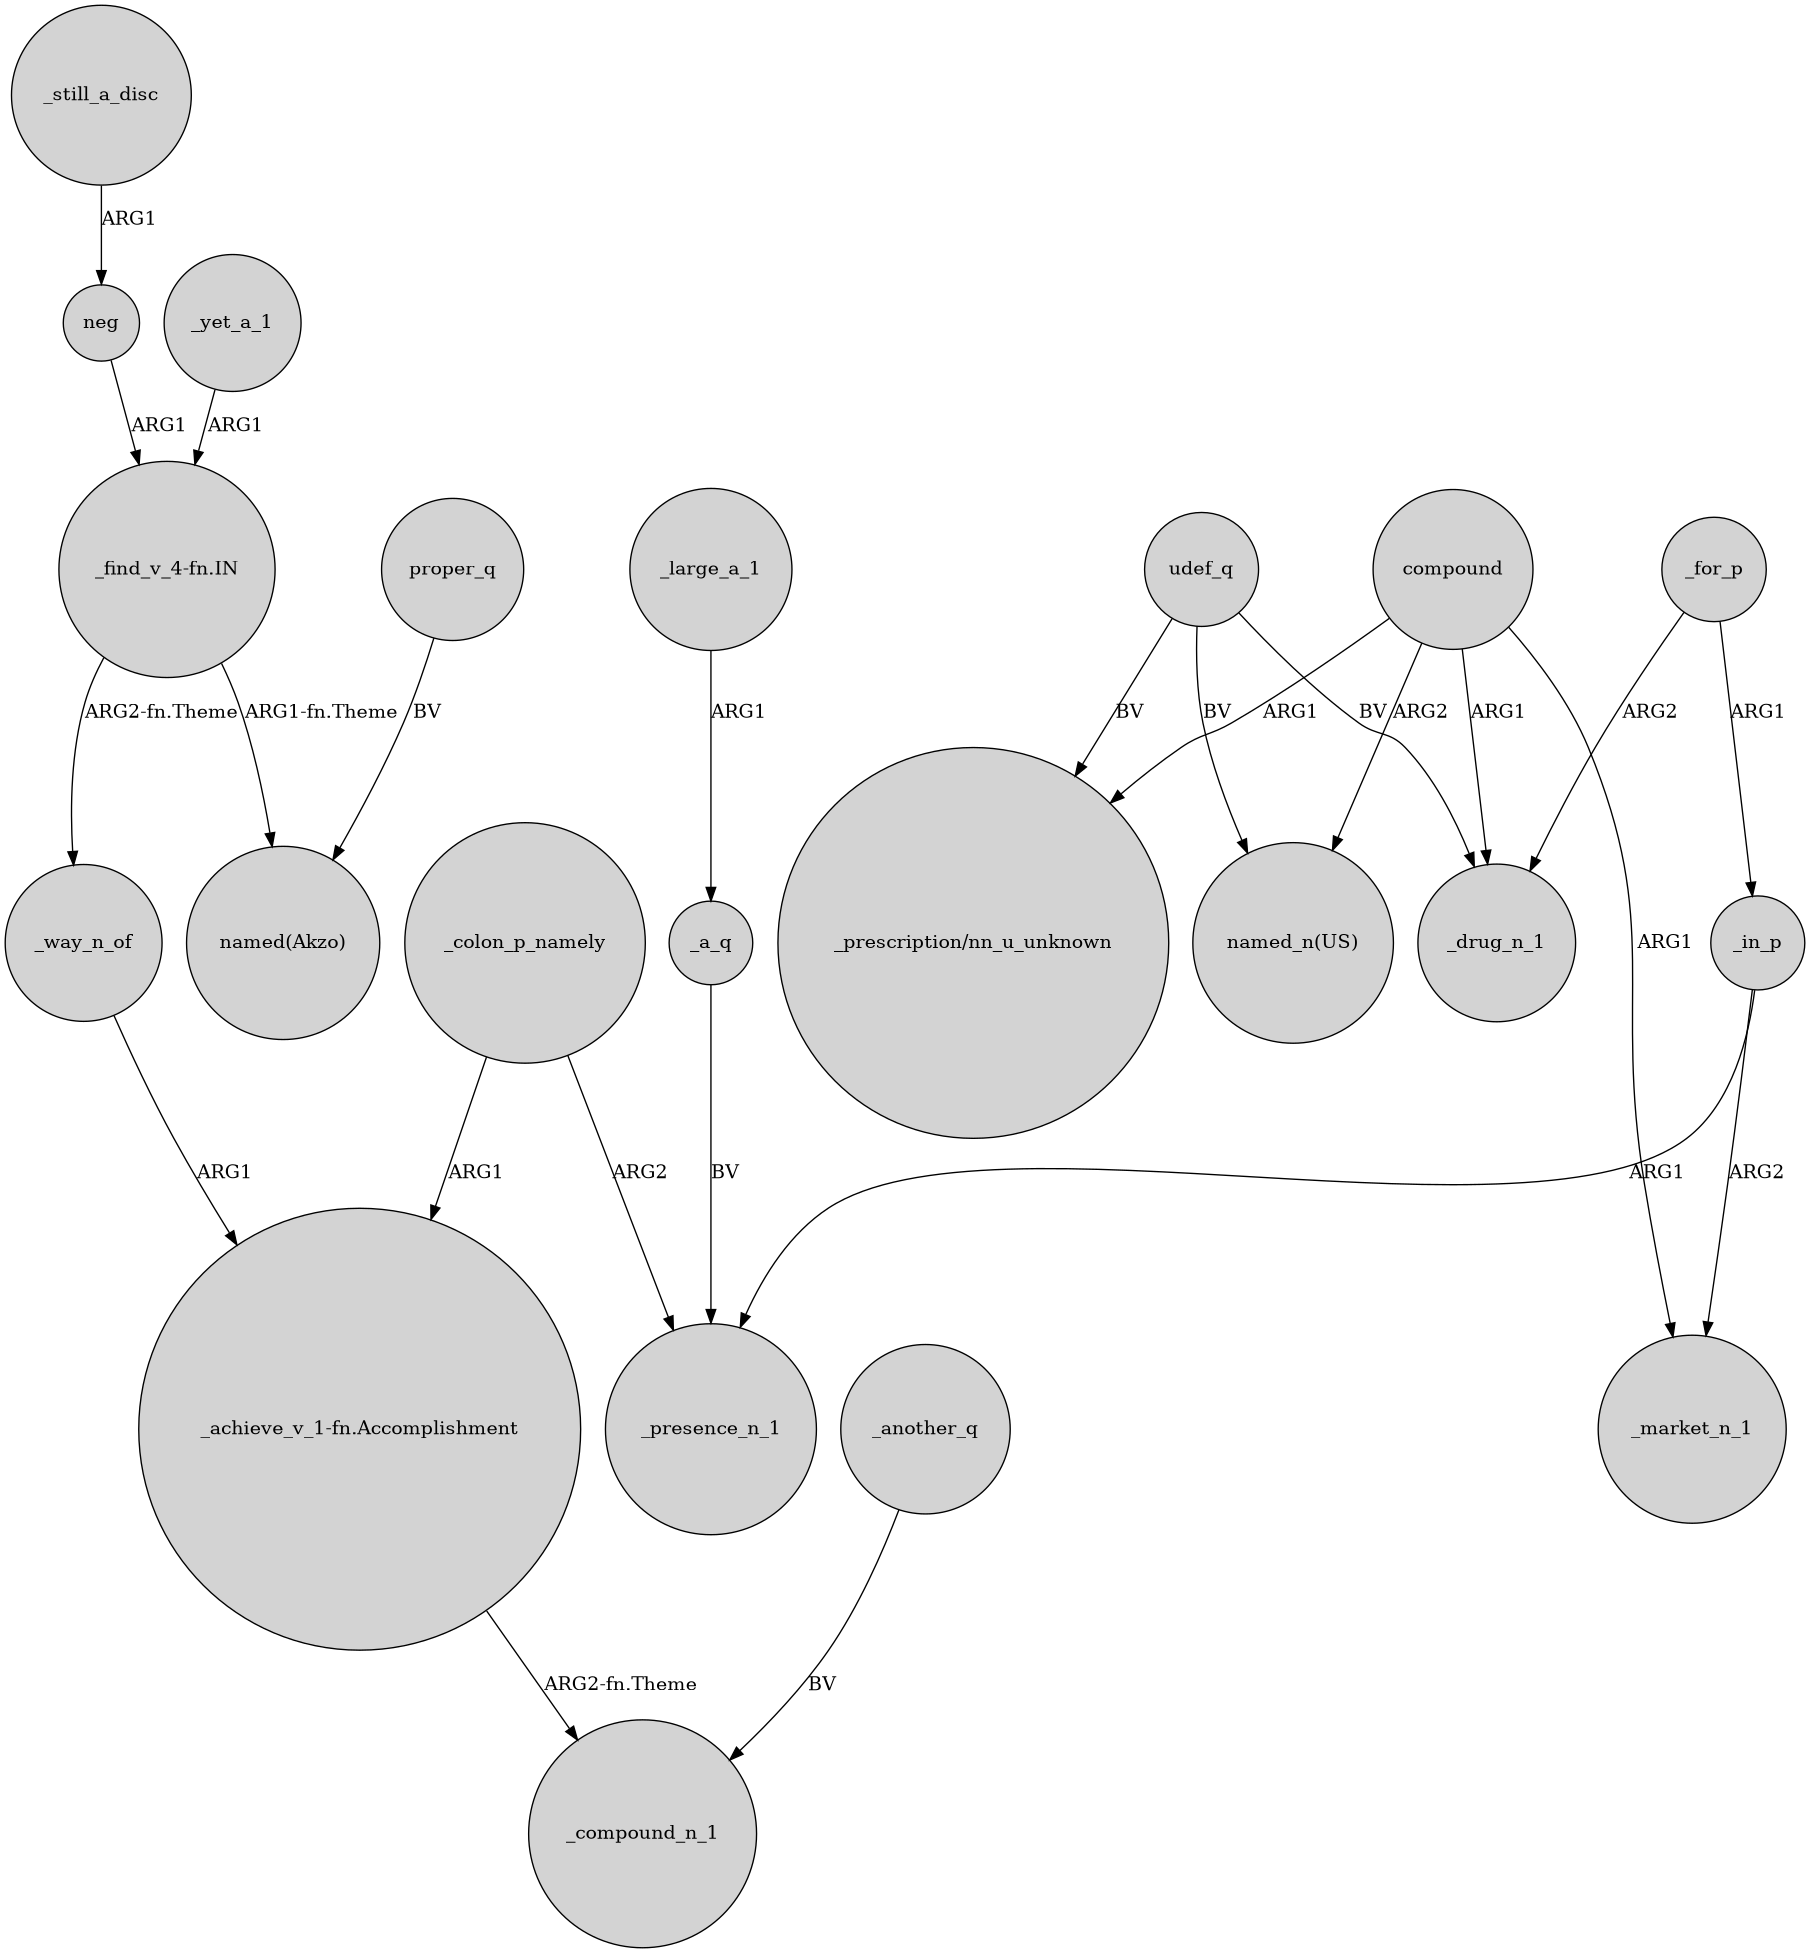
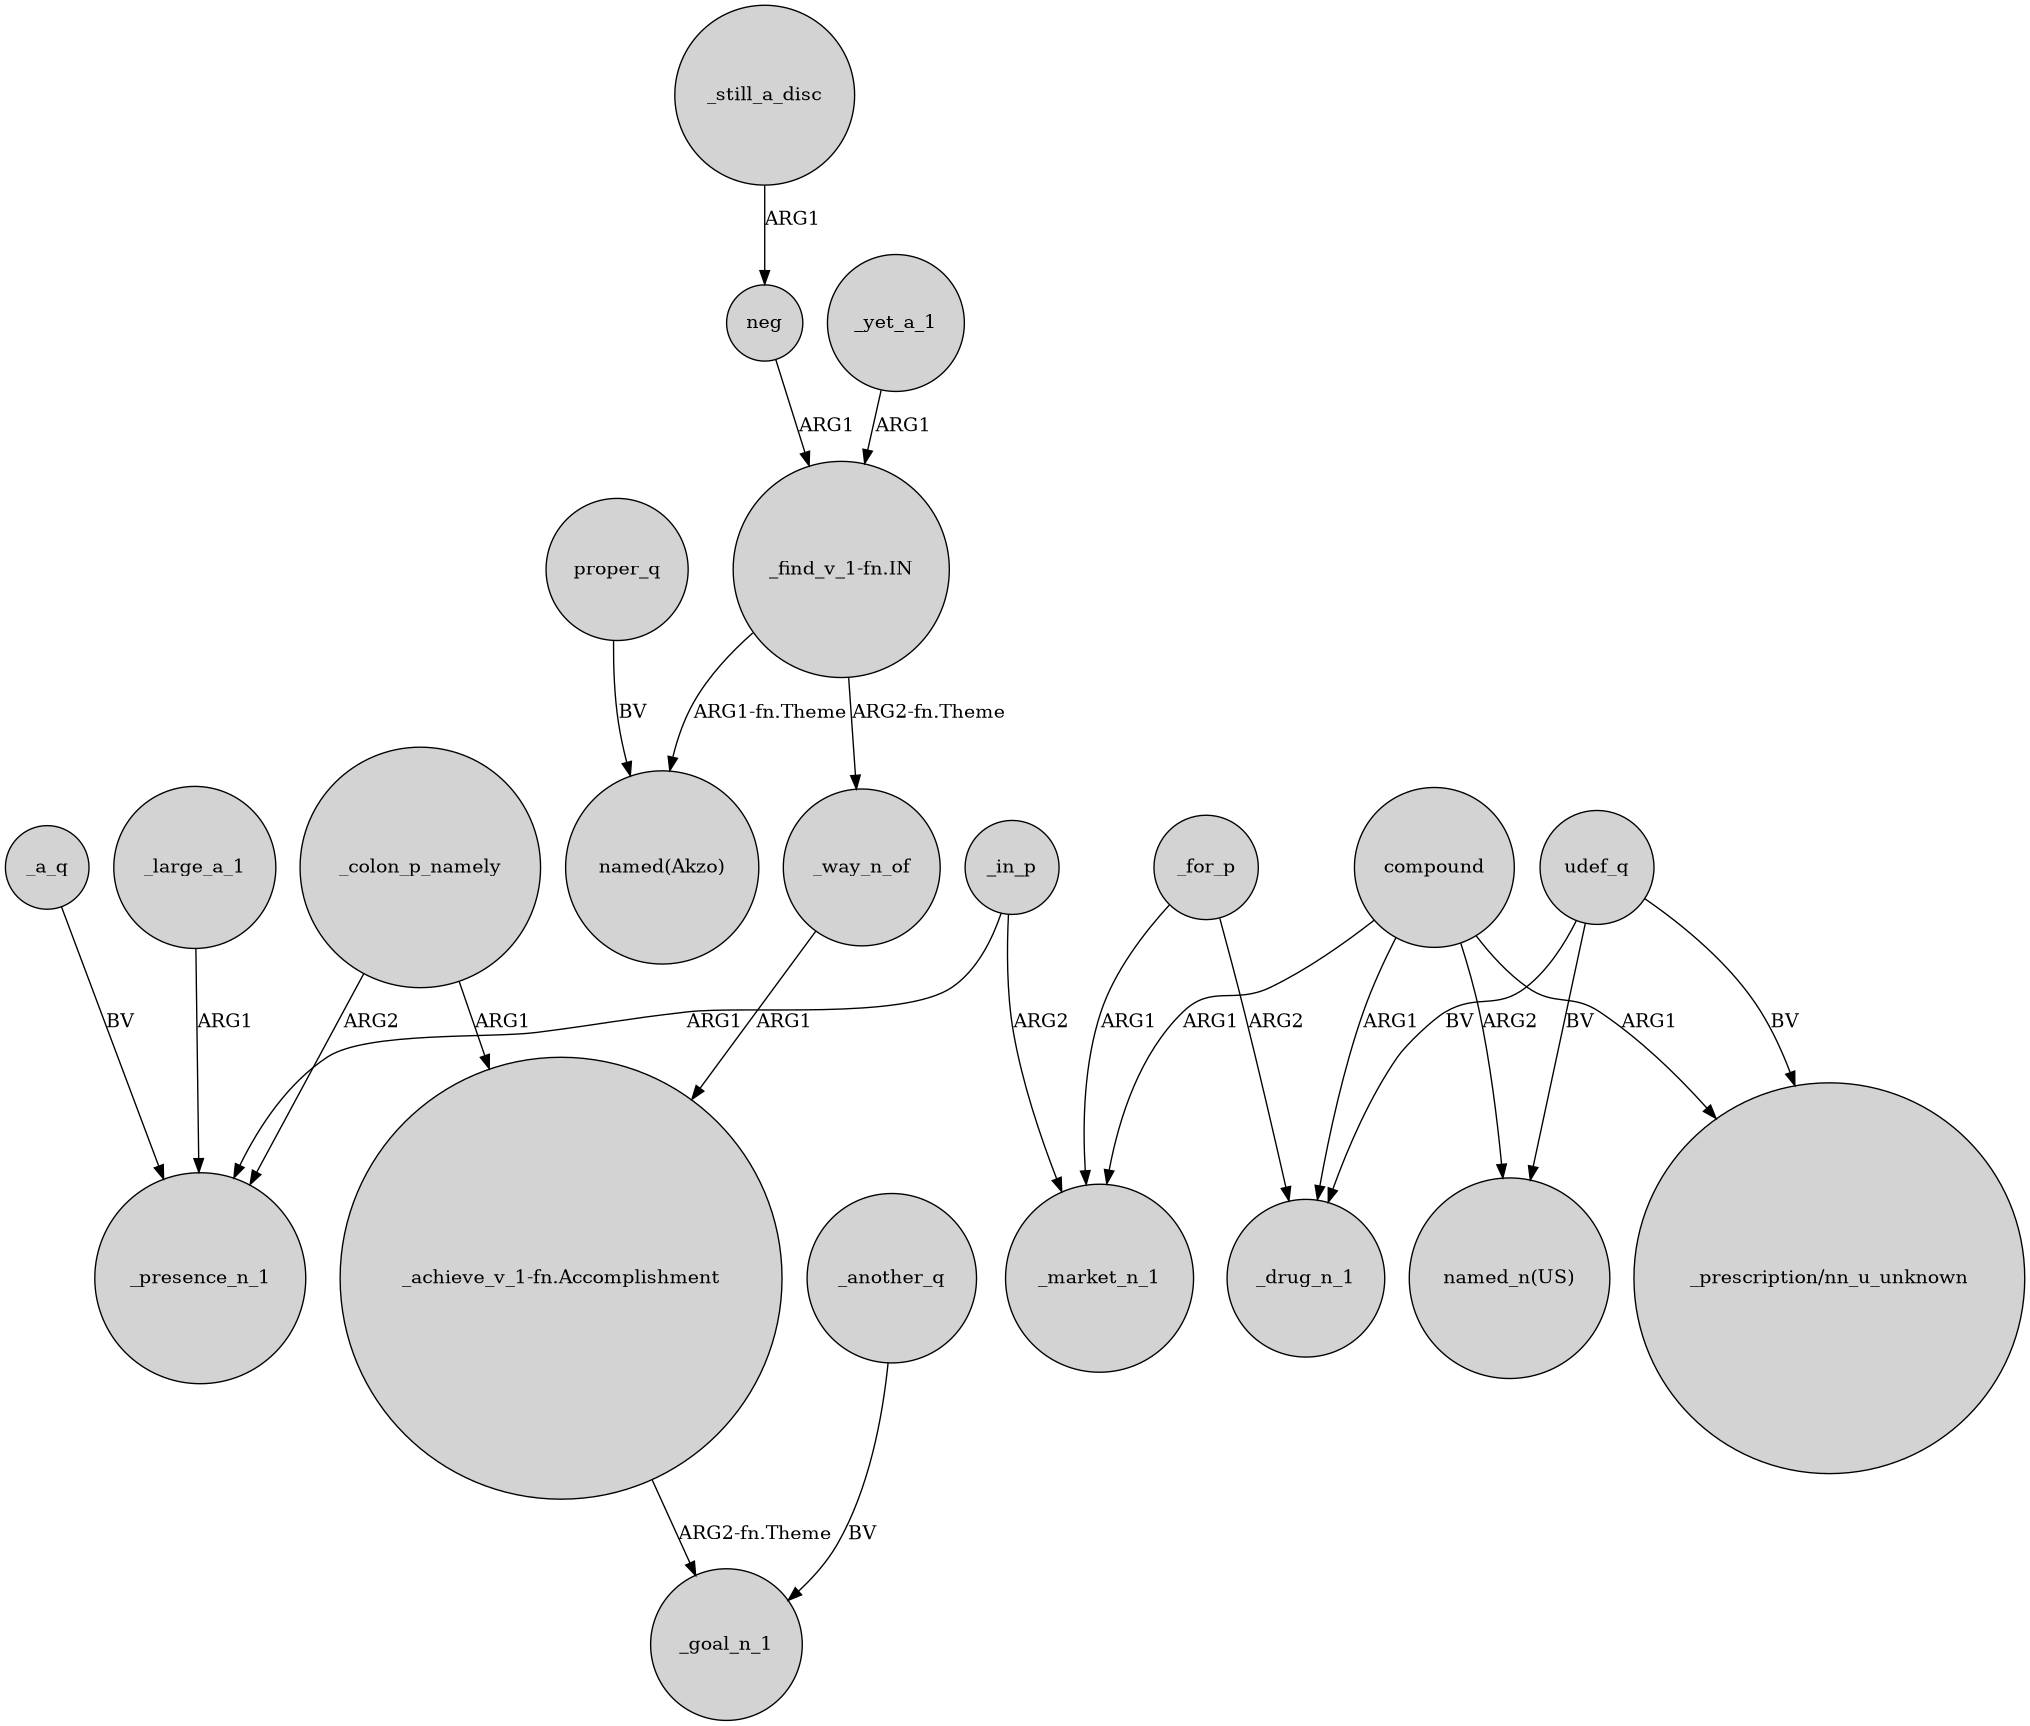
  digraph {
    node [shape=circle style=filled]
    _in_p
    _presence_n_1
    _market_n_1
-   "_find_v_1-fn.IN" [label="_find_v_4-fn.IN"]
+   "_find_v_1-fn.IN"
    _way_n_of
    "named(Akzo)"
    "_achieve_v_1-fn.Accomplishment"
-   _goal_n_1 [label=_compound_n_1]
+   _goal_n_1
    _large_a_1
    udef_q
    "named_n(US)"
    "_prescription/nn_u_unknown"
    _drug_n_1
    neg
    compound
    _yet_a_1
    proper_q
    _for_p
    _colon_p_namely
    _still_a_disc
    _a_q
    _another_q
    _in_p -> _presence_n_1 [label=ARG1]
    _in_p -> _market_n_1 [label=ARG2]
    "_find_v_1-fn.IN" -> _way_n_of [label="ARG2-fn.Theme"]
    "_find_v_1-fn.IN" -> "named(Akzo)" [label="ARG1-fn.Theme"]
    _way_n_of -> "_achieve_v_1-fn.Accomplishment" [label=ARG1]
    "_achieve_v_1-fn.Accomplishment" -> _goal_n_1 [label="ARG2-fn.Theme"]
-   _large_a_1 -> _a_q [label=ARG1]
+   _large_a_1 -> _presence_n_1 [label=ARG1]
    udef_q -> "named_n(US)" [label=BV]
    udef_q -> "_prescription/nn_u_unknown" [label=BV]
    udef_q -> _drug_n_1 [label=BV]
    neg -> "_find_v_1-fn.IN" [label=ARG1]
    compound -> _market_n_1 [label=ARG1]
    compound -> "named_n(US)" [label=ARG2]
    compound -> "_prescription/nn_u_unknown" [label=ARG1]
    compound -> _drug_n_1 [label=ARG1]
    _yet_a_1 -> "_find_v_1-fn.IN" [label=ARG1]
    proper_q -> "named(Akzo)" [label=BV]
-   _for_p -> _in_p [label=ARG1]
+   _for_p -> _market_n_1 [label=ARG1]
    _for_p -> _drug_n_1 [label=ARG2]
    _colon_p_namely -> _presence_n_1 [label=ARG2]
    _colon_p_namely -> "_achieve_v_1-fn.Accomplishment" [label=ARG1]
    _still_a_disc -> neg [label=ARG1]
    _a_q -> _presence_n_1 [label=BV]
    _another_q -> _goal_n_1 [label=BV]
  }
